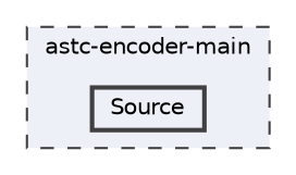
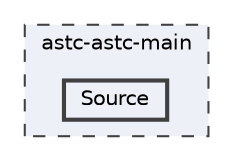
  digraph {
    compound=true
    n1 [color=grey25 fillcolor="#edf0f7" fontname=Helvetica fontsize=10 height=0.2 label=Source shape=box style="filled,bold" width=0.4]
    subgraph cluster_1 {
      bgcolor="#edf0f7"
      fontname=Helvetica
      fontsize=10
-     label="astc-encoder-main"
+     label="astc-astc-main"
      pencolor=grey25
      style="filled,dashed"
      n1
    }
  }
